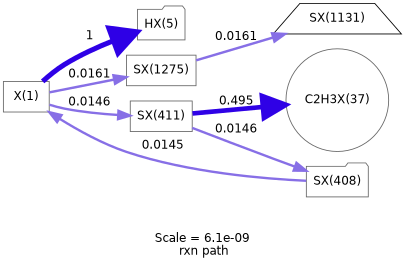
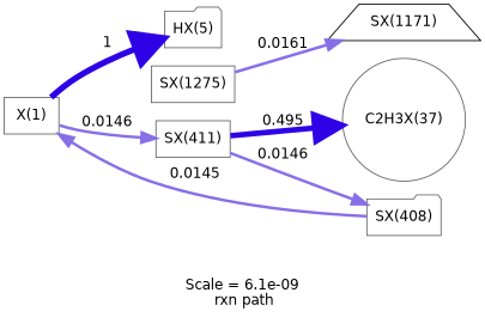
  digraph {
    fontname="DejaVu Sans"
    label="Scale = 6.1e-09\l rxn path"
    rankdir=LR
    node [color=gray40 fontname="DejaVu Sans" shape=box]
    edge [arrowsize=1.4 color="0.7, 0.515, 0.9" fontname="DejaVu Sans" style="setlinewidth(2.81)"]
    n1 [label="X(1)"]
    n2 [label="HX(5)" shape=folder]
    n3 [label="SX(411)"]
    n4 [label="SX(1275)"]
    n5 [label="C2H3X(37)" shape=circle]
    n6 [label="SX(408)" shape=folder]
-   n7 [color=black label="SX(1131)" shape=trapezium]
+   n7 [color=black label="SX(1171)" shape=trapezium]
    n1 -> n2 [arrowsize=3 color="0.7, 1.5, 0.9" label=" 1" style="setlinewidth(6)"]
    n1 -> n3 [label=" 0.0146"]
-   n1 -> n4 [arrowsize=1.44 color="0.7, 0.516, 0.9" label=" 0.0161" style="setlinewidth(2.88)"]
    n3 -> n5 [arrowsize=2.73 color="0.7, 0.995, 0.9" label=" 0.495" style="setlinewidth(5.47)"]
    n3 -> n6 [label=" 0.0146"]
    n4 -> n7 [arrowsize=1.44 color="0.7, 0.516, 0.9" label=" 0.0161" style="setlinewidth(2.88)"]
    n6 -> n1 [color="0.7, 0.514, 0.9" label=" 0.0145" style="setlinewidth(2.8)"]
  }
